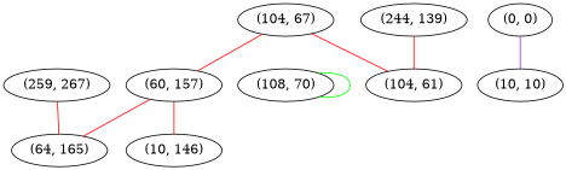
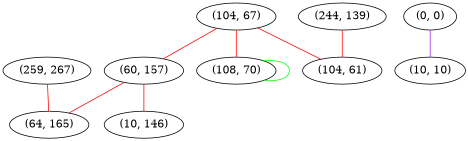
  graph {
    edge [color=red weight=1]
    "(259, 267)"
    "(64, 165)"
    "(104, 67)"
    "(60, 157)"
    "(108, 70)"
    "(104, 61)"
    "(10, 146)"
    "(0, 0)"
    "(10, 10)"
    "(244, 139)"
    "(259, 267)" -- "(64, 165)"
    "(104, 67)" -- "(60, 157)"
+   "(104, 67)" -- "(108, 70)"
    "(104, 67)" -- "(104, 61)"
    "(60, 157)" -- "(64, 165)"
    "(60, 157)" -- "(10, 146)"
    "(108, 70)" -- "(108, 70)" [color=green weight=2]
    "(0, 0)" -- "(10, 10)" [color=purple weight=4]
    "(244, 139)" -- "(104, 61)"
  }
